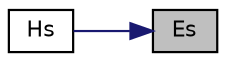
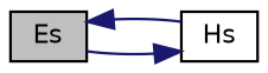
  digraph {
    rankdir=LR
    node [color=black fontname=Helvetica fontsize=10 shape=record]
    edge [color=midnightblue fontname=Helvetica fontsize=10 labelfontname=Helvetica labelfontsize=10 style=solid]
    n1 [fillcolor=grey75 fontcolor=black height=0.2 label=Es style=filled width=0.4]
    n2 [height=0.2 label=Hs width=0.4]
+   n1 -> n2
    n2 -> n1
  }
